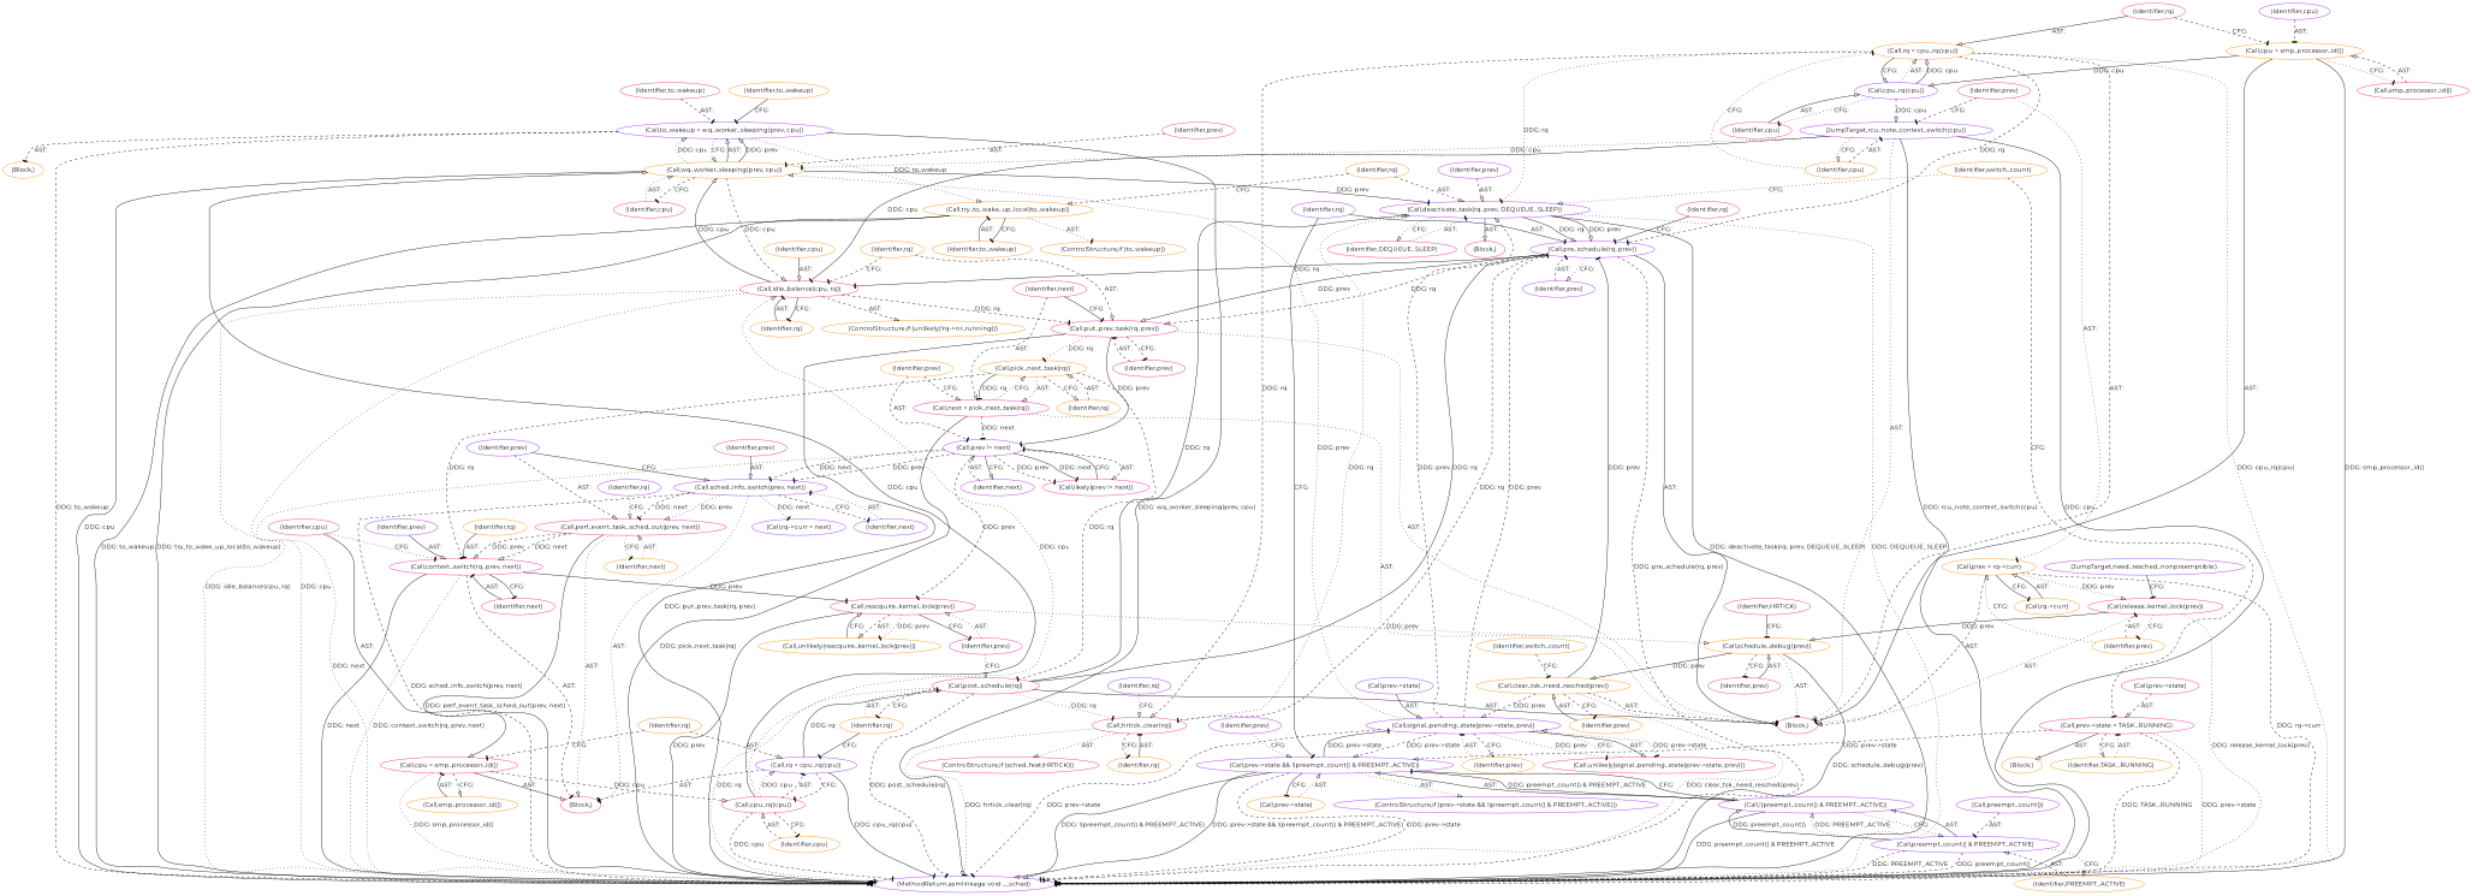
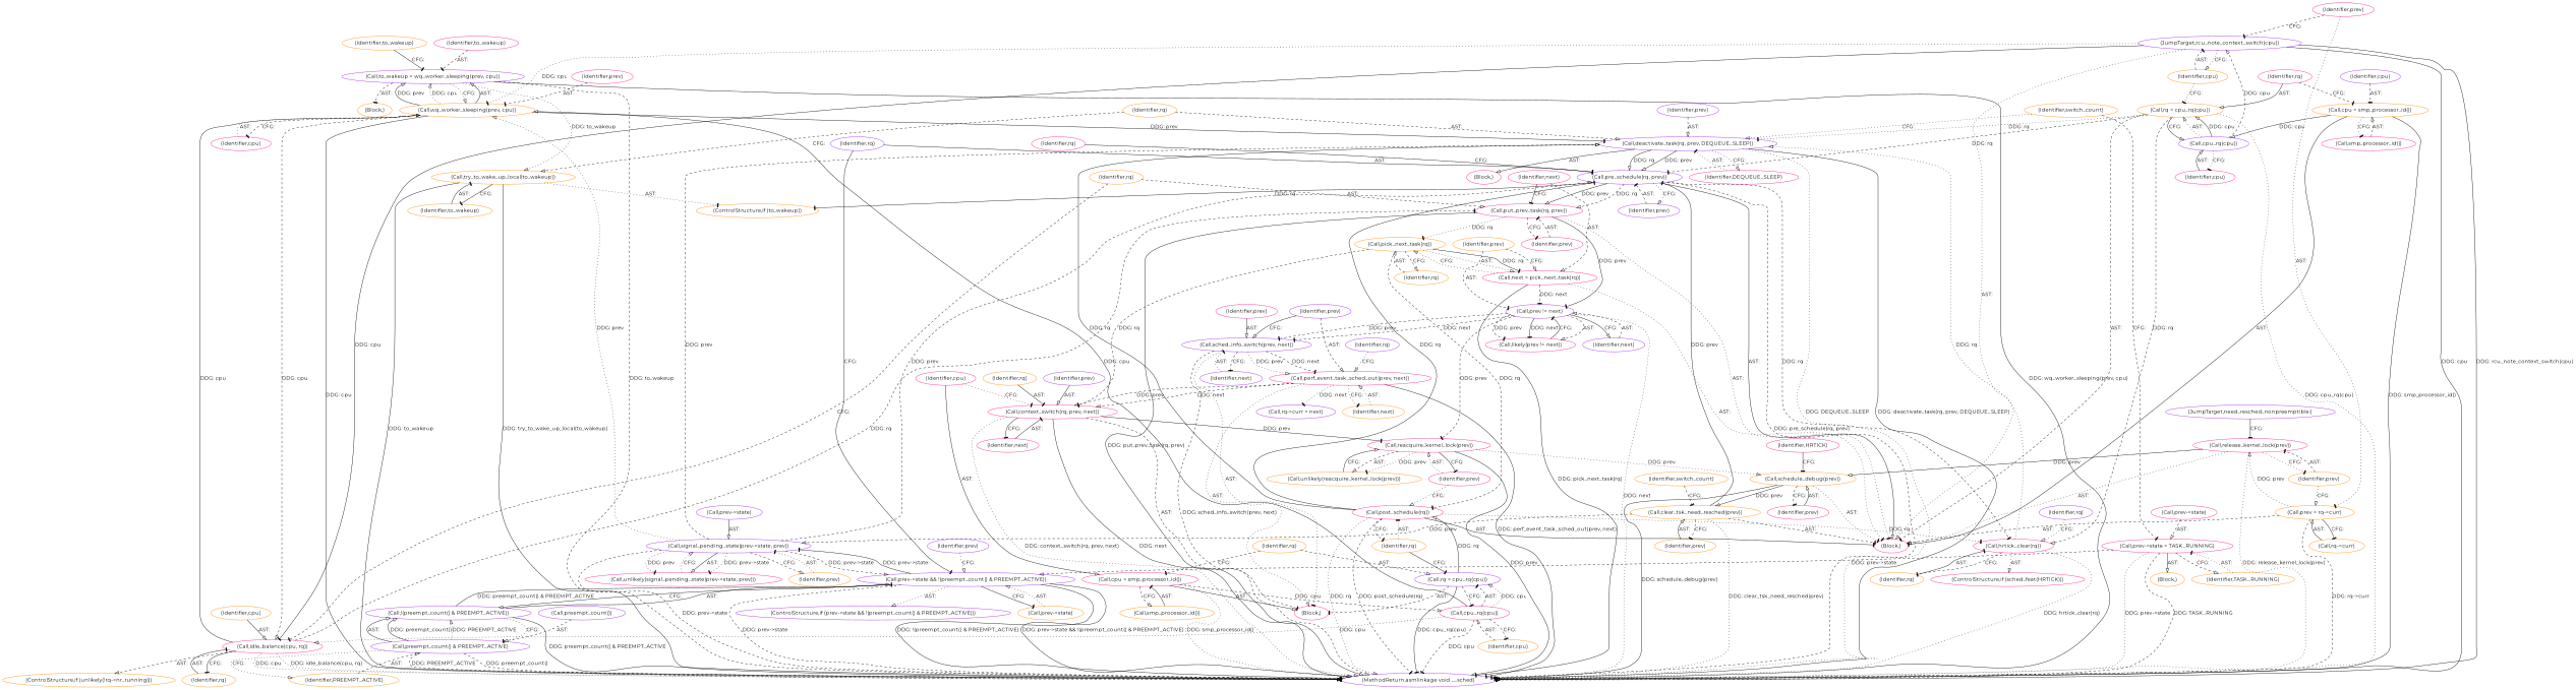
  digraph {
    fontname=Montserrat
    node [color=darkorange fontname=Montserrat]
    edge [arrowhead=onormal fontname=Montserrat style=solid]
    n1 [color=purple label="(Call,to_wakeup = wq_worker_sleeping(prev, cpu))"]
    n2 [label="(Call,wq_worker_sleeping(prev, cpu))"]
    n3 [label="(Call,try_to_wake_up_local(to_wakeup))"]
    n4 [label="(Block,)"]
    n5 [color=purple label="(MethodReturn,asmlinkage void __sched)"]
    n6 [color=purple label="(Call,deactivate_task(rq, prev, DEQUEUE_SLEEP))"]
    n7 [color=deeppink label="(Call,idle_balance(cpu, rq))"]
    n8 [color=deeppink label="(Identifier,cpu)"]
    n9 [label="(Identifier,to_wakeup)"]
    n10 [label="(ControlStructure,if (to_wakeup))"]
    n11 [color=purple label="(Call,pre_schedule(rq, prev))"]
    n12 [color=deeppink label="(Identifier,DEQUEUE_SLEEP)"]
    n13 [color=deeppink label="(Block,)"]
    n14 [color=deeppink label="(Call,put_prev_task(rq, prev))"]
    n15 [label="(ControlStructure,if (unlikely(!rq->nr_running)))"]
    n16 [label="(Identifier,rq)"]
    n17 [color=purple label="(Call,signal_pending_state(prev->state, prev))"]
    n18 [color=purple label="(Call,prev->state && !(preempt_count() & PREEMPT_ACTIVE))"]
    n19 [label="(Identifier,prev)"]
    n20 [color=deeppink label="(Call,unlikely(signal_pending_state(prev->state, prev)))"]
    n21 [color=purple label="(Call,!(preempt_count() & PREEMPT_ACTIVE))"]
    n22 [color=purple label="(ControlStructure,if (prev->state && !(preempt_count() & PREEMPT_ACTIVE)))"]
    n23 [label="(Call,prev->state)"]
    n24 [color=deeppink label="(Block,)"]
    n25 [color=purple label="(Identifier,prev)"]
    n26 [color=deeppink label="(Call,hrtick_clear(rq))"]
    n27 [color=purple label="(Call,preempt_count() & PREEMPT_ACTIVE)"]
    n28 [color=deeppink label="(Call,prev->state = TASK_RUNNING)"]
    n29 [label="(Block,)"]
    n30 [label="(Identifier,TASK_RUNNING)"]
    n31 [label="(Identifier,PREEMPT_ACTIVE)"]
    n32 [label="(Call,clear_tsk_need_resched(prev))"]
    n33 [label="(Identifier,prev)"]
    n34 [label="(Call,schedule_debug(prev))"]
    n35 [color=deeppink label="(Identifier,prev)"]
    n36 [color=deeppink label="(Call,reacquire_kernel_lock(prev))"]
    n37 [color=deeppink label="(Identifier,prev)"]
    n38 [label="(Call,unlikely(reacquire_kernel_lock(prev)))"]
    n39 [color=deeppink label="(Call,post_schedule(rq))"]
    n40 [color=deeppink label="(Call,context_switch(rq, prev, next))"]
    n41 [color=deeppink label="(Identifier,next)"]
    n42 [color=deeppink label="(Block,)"]
    n43 [label="(Call,pick_next_task(rq))"]
    n44 [color=deeppink label="(Call,next = pick_next_task(rq))"]
    n45 [label="(Identifier,rq)"]
    n46 [label="(Identifier,rq)"]
    n47 [color=purple label="(Call,prev != next)"]
    n48 [color=deeppink label="(Identifier,prev)"]
    n49 [color=purple label="(Call,sched_info_switch(prev, next))"]
    n50 [color=purple label="(Identifier,next)"]
    n51 [color=deeppink label="(Call,likely(prev != next))"]
    n52 [label="(Call,rq = cpu_rq(cpu))"]
    n53 [color=purple label="(Call,cpu_rq(cpu))"]
    n54 [color=purple label="(JumpTarget,rcu_note_context_switch(cpu))"]
    n55 [color=deeppink label="(Identifier,cpu)"]
    n56 [color=deeppink label="(ControlStructure,if (sched_feat(HRTICK)))"]
    n57 [label="(Identifier,rq)"]
    n58 [label="(Identifier,cpu)"]
    n59 [label="(Call,cpu = smp_processor_id())"]
    n60 [color=deeppink label="(Call,smp_processor_id())"]
    n61 [color=purple label="(Call,rq = cpu_rq(cpu))"]
    n62 [color=deeppink label="(Call,cpu_rq(cpu))"]
    n63 [label="(Identifier,cpu)"]
    n64 [color=deeppink label="(Call,cpu = smp_processor_id())"]
    n65 [label="(Call,smp_processor_id())"]
    n66 [color=deeppink label="(Call,perf_event_task_sched_out(prev, next))"]
    n67 [color=purple label="(Call,rq->curr = next)"]
    n68 [label="(Identifier,next)"]
    n69 [color=purple label="(Identifier,next)"]
    n70 [color=deeppink label="(Call,release_kernel_lock(prev))"]
    n71 [label="(Identifier,prev)"]
    n72 [label="(Call,prev = rq->curr)"]
    n73 [label="(Call,rq->curr)"]
    n74 [color=purple label="(Identifier,rq)"]
    n75 [color=deeppink label="(Identifier,next)"]
    n76 [label="(Identifier,rq)"]
    n77 [label="(Identifier,to_wakeup)"]
    n78 [color=purple label="(Identifier,prev)"]
    n79 [color=deeppink label="(Call,prev->state)"]
    n80 [color=deeppink label="(Identifier,rq)"]
    n81 [color=purple label="(Identifier,prev)"]
    n82 [color=deeppink label="(Identifier,HRTICK)"]
    n83 [color=deeppink label="(Identifier,prev)"]
    n84 [label="(Identifier,switch_count)"]
    n85 [label="(Identifier,cpu)"]
    n86 [color=purple label="(Identifier,rq)"]
    n87 [color=deeppink label="(Identifier,to_wakeup)"]
    n88 [color=purple label="(Identifier,cpu)"]
    n89 [label="(Identifier,prev)"]
    n90 [color=purple label="(Call,preempt_count())"]
    n91 [color=deeppink label="(Identifier,prev)"]
    n92 [color=deeppink label="(Identifier,prev)"]
    n93 [color=purple label="(Identifier,prev)"]
    n94 [label="(Identifier,rq)"]
    n95 [color=purple label="(JumpTarget,need_resched_nonpreemptible:)"]
    n96 [label="(Identifier,rq)"]
    n97 [label="(Identifier,switch_count)"]
    n98 [color=deeppink label="(Identifier,rq)"]
    n99 [color=purple label="(Identifier,rq)"]
    n100 [color=purple label="(Call,prev->state)"]
    n101 [label="(Identifier,rq)"]
    n102 [color=deeppink label="(Identifier,cpu)"]
    n103 [color=purple label="(Identifier,prev)"]
    n1 -> n2 [label="CFG: " style=dotted]
    n1 -> n3 [label="DDG: to_wakeup" style=dotted]
    n1 -> n4 [arrowhead=tee label="AST: " style=dashed]
    n1 -> n5 [label="DDG: wq_worker_sleeping(prev, cpu)"]
    n1 -> n5 [arrowhead=tee label="DDG: to_wakeup" style=dashed]
    n2 -> n1 [label="AST: "]
    n2 -> n1 [label="DDG: prev"]
    n2 -> n1 [label="DDG: cpu" style=dotted]
    n2 -> n5 [arrowhead=tee label="DDG: cpu"]
    n2 -> n6 [arrowhead=tee label="DDG: prev"]
    n2 -> n7 [label="DDG: cpu" style=dashed]
    n2 -> n8 [arrowhead=tee label="CFG: " style=dashed]
    n3 -> n5 [arrowhead=tee label="DDG: try_to_wake_up_local(to_wakeup)"]
    n3 -> n5 [label="DDG: to_wakeup"]
    n3 -> n9 [arrowhead=tee label="CFG: "]
    n3 -> n10 [arrowhead=tee label="AST: " style=dotted]
    n6 -> n5 [label="DDG: DEQUEUE_SLEEP" style=dotted]
    n6 -> n5 [arrowhead=tee label="DDG: deactivate_task(rq, prev, DEQUEUE_SLEEP)"]
    n6 -> n11 [label="DDG: rq"]
    n6 -> n11 [label="DDG: prev"]
    n6 -> n12 [label="CFG: " style=dotted]
    n6 -> n13 [label="AST: "]
    n7 -> n2 [label="DDG: cpu"]
    n7 -> n5 [label="DDG: cpu" style=dotted]
    n7 -> n5 [label="DDG: idle_balance(cpu, rq)" style=dotted]
    n7 -> n14 [arrowhead=tee label="DDG: rq" style=dashed]
    n7 -> n15 [label="AST: " style=dashed]
    n7 -> n16 [arrowhead=tee label="CFG: "]
    n8 -> n2 [label="AST: " style=dotted]
    n9 -> n3 [arrowhead=tee label="AST: "]
    n11 -> n5 [arrowhead=tee label="DDG: pre_schedule(rq, prev)" style=dashed]
-   n11 -> n7 [arrowhead=tee label="DDG: rq"]
+   n11 -> n10 [arrowhead=tee label="DDG: rq"]
    n11 -> n14 [label="DDG: rq" style=dashed]
    n11 -> n14 [label="DDG: prev"]
    n11 -> n24 [label="AST: "]
    n11 -> n25 [label="CFG: " style=dotted]
    n11 -> n26 [arrowhead=tee label="DDG: rq" style=dashed]
    n12 -> n6 [arrowhead=tee label="AST: " style=dotted]
    n14 -> n5 [label="DDG: put_prev_task(rq, prev)"]
    n14 -> n24 [arrowhead=tee label="AST: " style=dotted]
    n14 -> n43 [arrowhead=tee label="DDG: rq" style=dotted]
    n14 -> n47 [arrowhead=tee label="DDG: prev"]
    n14 -> n48 [arrowhead=tee label="CFG: " style=dashed]
    n16 -> n7 [arrowhead=tee label="AST: "]
    n17 -> n2 [label="DDG: prev" style=dotted]
    n17 -> n5 [arrowhead=tee label="DDG: prev->state" style=dashed]
    n17 -> n6 [label="DDG: prev" style=dashed]
    n17 -> n11 [label="DDG: prev" style=dashed]
    n17 -> n18 [label="DDG: prev->state" style=dashed]
    n17 -> n19 [label="CFG: " style=dashed]
    n17 -> n20 [label="AST: "]
    n17 -> n20 [arrowhead=tee label="DDG: prev->state" style=dotted]
    n17 -> n20 [arrowhead=tee label="DDG: prev" style=dotted]
    n18 -> n5 [label="DDG: prev->state && !(preempt_count() & PREEMPT_ACTIVE)"]
    n18 -> n5 [arrowhead=tee label="DDG: prev->state" style=dashed]
    n18 -> n5 [label="DDG: !(preempt_count() & PREEMPT_ACTIVE)"]
    n18 -> n17 [arrowhead=tee label="DDG: prev->state"]
    n18 -> n21 [label="CFG: "]
    n18 -> n22 [label="AST: " style=dotted]
    n18 -> n23 [arrowhead=tee label="CFG: "]
    n19 -> n17 [arrowhead=tee label="AST: " style=dotted]
    n20 -> n17 [label="CFG: " style=dotted]
    n21 -> n5 [arrowhead=tee label="DDG: preempt_count() & PREEMPT_ACTIVE"]
    n21 -> n18 [label="AST: "]
    n21 -> n18 [arrowhead=tee label="DDG: preempt_count() & PREEMPT_ACTIVE"]
    n21 -> n27 [label="CFG: " style=dotted]
    n23 -> n18 [label="AST: " style=dotted]
    n25 -> n11 [arrowhead=tee label="AST: " style=dashed]
    n26 -> n5 [arrowhead=tee label="DDG: hrtick_clear(rq)" style=dotted]
    n26 -> n6 [label="DDG: rq" style=dotted]
    n26 -> n56 [label="AST: " style=dotted]
    n26 -> n57 [arrowhead=tee label="CFG: " style=dashed]
    n27 -> n5 [label="DDG: preempt_count()" style=dashed]
    n27 -> n5 [label="DDG: PREEMPT_ACTIVE" style=dashed]
    n27 -> n21 [label="AST: "]
    n27 -> n21 [label="DDG: preempt_count()"]
    n27 -> n21 [label="DDG: PREEMPT_ACTIVE" style=dotted]
    n27 -> n31 [label="CFG: " style=dotted]
    n28 -> n5 [arrowhead=tee label="DDG: TASK_RUNNING" style=dashed]
    n28 -> n5 [label="DDG: prev->state" style=dotted]
    n28 -> n18 [label="DDG: prev->state" style=dashed]
    n28 -> n29 [label="AST: "]
    n28 -> n30 [label="CFG: " style=dashed]
    n30 -> n28 [arrowhead=tee label="AST: " style=dotted]
    n31 -> n27 [label="AST: " style=dashed]
    n32 -> n5 [label="DDG: clear_tsk_need_resched(prev)" style=dotted]
    n32 -> n11 [arrowhead=tee label="DDG: prev"]
    n32 -> n17 [label="DDG: prev" style=dashed]
    n32 -> n24 [arrowhead=tee label="AST: " style=dashed]
    n32 -> n33 [arrowhead=tee label="CFG: " style=dashed]
    n33 -> n32 [label="AST: "]
    n34 -> n5 [label="DDG: schedule_debug(prev)"]
    n34 -> n24 [arrowhead=tee label="AST: " style=dotted]
    n34 -> n32 [label="DDG: prev"]
    n34 -> n35 [arrowhead=tee label="CFG: " style=dashed]
    n35 -> n34 [label="AST: "]
    n36 -> n5 [label="DDG: prev"]
    n36 -> n34 [label="DDG: prev" style=dotted]
    n36 -> n37 [arrowhead=tee label="CFG: "]
    n36 -> n38 [label="AST: " style=dashed]
    n36 -> n38 [arrowhead=tee label="DDG: prev" style=dotted]
    n37 -> n36 [label="AST: " style=dotted]
    n37 -> n39 [label="CFG: " style=dotted]
    n38 -> n36 [label="CFG: "]
    n39 -> n5 [label="DDG: rq" style=dotted]
    n39 -> n5 [arrowhead=tee label="DDG: post_schedule(rq)" style=dashed]
    n39 -> n6 [label="DDG: rq"]
    n39 -> n11 [arrowhead=tee label="DDG: rq"]
    n39 -> n24 [arrowhead=tee label="AST: "]
    n39 -> n26 [arrowhead=tee label="DDG: rq" style=dotted]
    n39 -> n46 [arrowhead=tee label="CFG: " style=dashed]
    n40 -> n5 [label="DDG: next"]
    n40 -> n5 [label="DDG: context_switch(rq, prev, next)" style=dotted]
    n40 -> n36 [arrowhead=tee label="DDG: prev"]
    n40 -> n41 [arrowhead=tee label="CFG: "]
    n40 -> n42 [arrowhead=tee label="AST: " style=dashed]
    n41 -> n40 [arrowhead=tee label="AST: "]
    n43 -> n39 [arrowhead=tee label="DDG: rq" style=dashed]
    n43 -> n40 [arrowhead=tee label="DDG: rq" style=dashed]
    n43 -> n44 [label="AST: " style=dotted]
    n43 -> n44 [arrowhead=tee label="DDG: rq"]
    n43 -> n45 [label="CFG: " style=dashed]
    n44 -> n5 [arrowhead=tee label="DDG: pick_next_task(rq)"]
    n44 -> n24 [arrowhead=tee label="AST: " style=dotted]
    n44 -> n43 [label="CFG: " style=dotted]
    n44 -> n47 [arrowhead=tee label="DDG: next" style=dashed]
    n45 -> n43 [label="AST: " style=dashed]
    n46 -> n39 [arrowhead=tee label="AST: " style=dotted]
    n46 -> n61 [arrowhead=tee label="CFG: "]
    n47 -> n5 [label="DDG: next" style=dotted]
    n47 -> n36 [arrowhead=tee label="DDG: prev" style=dashed]
    n47 -> n49 [arrowhead=tee label="DDG: prev" style=dashed]
    n47 -> n49 [arrowhead=tee label="DDG: next" style=dashed]
    n47 -> n50 [label="CFG: "]
    n47 -> n51 [label="AST: " style=dashed]
    n47 -> n51 [arrowhead=tee label="DDG: prev" style=dashed]
    n47 -> n51 [arrowhead=tee label="DDG: next"]
    n48 -> n14 [arrowhead=tee label="AST: " style=dashed]
    n49 -> n5 [label="DDG: sched_info_switch(prev, next)" style=dashed]
    n49 -> n42 [arrowhead=tee label="AST: " style=dotted]
    n49 -> n66 [label="DDG: prev" style=dotted]
    n49 -> n66 [arrowhead=tee label="DDG: next" style=dashed]
    n49 -> n69 [arrowhead=tee label="CFG: " style=dashed]
    n50 -> n47 [label="AST: " style=dashed]
    n51 -> n47 [arrowhead=tee label="CFG: "]
    n52 -> n5 [arrowhead=tee label="DDG: cpu_rq(cpu)" style=dotted]
    n52 -> n6 [arrowhead=tee label="DDG: rq" style=dotted]
    n52 -> n11 [arrowhead=tee label="DDG: rq" style=dashed]
    n52 -> n24 [arrowhead=tee label="AST: " style=dashed]
    n52 -> n26 [label="DDG: rq" style=dashed]
    n52 -> n53 [label="CFG: "]
    n53 -> n52 [label="AST: " style=dotted]
    n53 -> n52 [label="DDG: cpu"]
    n53 -> n54 [label="DDG: cpu" style=dashed]
    n53 -> n55 [arrowhead=tee label="CFG: " style=dotted]
    n54 -> n2 [arrowhead=tee label="DDG: cpu" style=dotted]
    n54 -> n5 [arrowhead=tee label="DDG: cpu"]
    n54 -> n5 [arrowhead=tee label="DDG: rcu_note_context_switch(cpu)"]
    n54 -> n7 [arrowhead=tee label="DDG: cpu"]
    n54 -> n24 [label="AST: " style=dotted]
    n54 -> n58 [label="CFG: " style=dotted]
    n55 -> n53 [label="AST: "]
    n57 -> n26 [arrowhead=tee label="AST: "]
    n58 -> n52 [arrowhead=tee label="CFG: " style=dotted]
    n58 -> n54 [arrowhead=tee label="AST: " style=dashed]
    n59 -> n5 [label="DDG: smp_processor_id()"]
    n59 -> n24 [arrowhead=tee label="AST: "]
    n59 -> n53 [label="DDG: cpu"]
    n59 -> n60 [arrowhead=tee label="CFG: " style=dotted]
    n60 -> n59 [label="AST: " style=dashed]
    n61 -> n5 [arrowhead=tee label="DDG: cpu_rq(cpu)"]
    n61 -> n39 [label="DDG: rq"]
    n61 -> n42 [arrowhead=tee label="AST: " style=dashed]
    n61 -> n62 [arrowhead=tee label="CFG: " style=dashed]
    n62 -> n2 [label="DDG: cpu"]
    n62 -> n5 [arrowhead=tee label="DDG: cpu" style=dashed]
    n62 -> n7 [label="DDG: cpu" style=dotted]
    n62 -> n61 [arrowhead=tee label="AST: " style=dashed]
    n62 -> n61 [label="DDG: cpu" style=dotted]
    n62 -> n63 [arrowhead=tee label="CFG: " style=dashed]
    n63 -> n62 [label="AST: " style=dashed]
    n64 -> n5 [label="DDG: smp_processor_id()" style=dotted]
    n64 -> n42 [label="AST: "]
    n64 -> n62 [label="DDG: cpu" style=dashed]
    n64 -> n65 [label="CFG: " style=dashed]
    n65 -> n64 [arrowhead=tee label="AST: "]
    n66 -> n5 [arrowhead=tee label="DDG: perf_event_task_sched_out(prev, next)"]
    n66 -> n40 [label="DDG: prev" style=dashed]
    n66 -> n40 [label="DDG: next" style=dashed]
    n66 -> n42 [label="AST: " style=dotted]
-   n49 -> n67 [arrowhead=tee label="DDG: next" style=dotted]
+   n66 -> n67 [arrowhead=tee label="DDG: next" style=dotted]
    n66 -> n68 [arrowhead=tee label="CFG: " style=dotted]
    n68 -> n66 [label="AST: " style=dotted]
    n69 -> n49 [arrowhead=tee label="AST: " style=dotted]
    n70 -> n5 [arrowhead=tee label="DDG: release_kernel_lock(prev)" style=dotted]
    n70 -> n24 [label="AST: " style=dotted]
    n70 -> n34 [label="DDG: prev"]
    n70 -> n71 [arrowhead=tee label="CFG: " style=dotted]
    n71 -> n70 [arrowhead=tee label="AST: " style=dashed]
    n71 -> n72 [label="CFG: " style=dotted]
    n72 -> n5 [label="DDG: rq->curr" style=dashed]
    n72 -> n24 [label="AST: " style=dashed]
    n72 -> n70 [label="DDG: prev" style=dotted]
    n72 -> n73 [arrowhead=tee label="CFG: "]
    n73 -> n72 [label="AST: "]
    n74 -> n11 [arrowhead=tee label="AST: "]
    n74 -> n18 [arrowhead=tee label="CFG: "]
    n75 -> n14 [arrowhead=tee label="CFG: "]
    n75 -> n44 [label="AST: " style=dashed]
    n76 -> n40 [arrowhead=tee label="AST: "]
    n77 -> n1 [arrowhead=tee label="CFG: "]
    n78 -> n6 [label="AST: " style=dashed]
    n79 -> n28 [label="AST: " style=dashed]
    n80 -> n11 [arrowhead=tee label="CFG: "]
    n81 -> n18 [label="CFG: " style=dotted]
    n82 -> n34 [arrowhead=tee label="CFG: "]
    n83 -> n54 [arrowhead=tee label="CFG: " style=dashed]
    n83 -> n72 [arrowhead=tee label="AST: " style=dotted]
    n84 -> n6 [label="CFG: " style=dotted]
    n84 -> n28 [arrowhead=tee label="CFG: " style=dashed]
    n85 -> n7 [label="AST: "]
    n86 -> n26 [label="CFG: " style=dotted]
    n87 -> n1 [arrowhead=tee label="AST: " style=dashed]
    n88 -> n59 [arrowhead=tee label="AST: " style=dashed]
    n89 -> n44 [label="CFG: " style=dashed]
    n89 -> n47 [arrowhead=tee label="AST: " style=dashed]
    n90 -> n27 [arrowhead=tee label="AST: " style=dashed]
    n91 -> n2 [arrowhead=tee label="AST: " style=dashed]
    n92 -> n49 [label="AST: "]
    n93 -> n49 [label="CFG: "]
    n93 -> n66 [label="AST: " style=dashed]
    n94 -> n7 [arrowhead=tee label="CFG: " style=dashed]
    n94 -> n14 [label="AST: " style=dashed]
    n95 -> n70 [arrowhead=tee label="CFG: "]
    n96 -> n3 [label="CFG: " style=dashed]
    n96 -> n6 [label="AST: " style=dashed]
    n97 -> n32 [arrowhead=tee label="CFG: " style=dashed]
    n98 -> n52 [label="AST: "]
    n98 -> n59 [arrowhead=tee label="CFG: " style=dashed]
    n99 -> n66 [label="CFG: " style=dotted]
    n100 -> n17 [label="AST: "]
    n101 -> n61 [label="AST: " style=dashed]
    n101 -> n64 [arrowhead=tee label="CFG: " style=dashed]
    n102 -> n40 [arrowhead=tee label="CFG: " style=dotted]
    n102 -> n64 [label="AST: "]
    n103 -> n40 [label="AST: "]
  }
